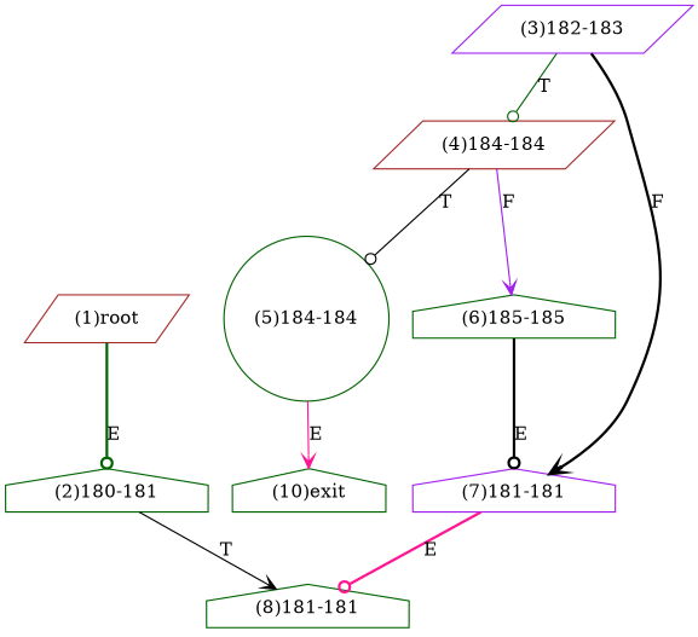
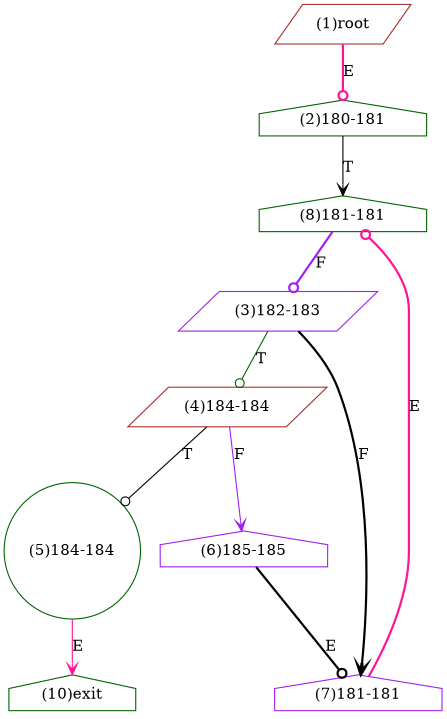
  digraph {
    node [color=darkgreen shape=house]
    edge [arrowhead=odot color=black style=bold]
    n1 [color=brown label="(1)root" shape=parallelogram]
    n2 [label="(2)180-181"]
    n3 [label="(8)181-181"]
    n4 [color=purple label="(3)182-183" shape=parallelogram]
    n5 [color=brown label="(4)184-184" shape=parallelogram]
    n6 [color=purple label="(7)181-181"]
    n7 [label="(5)184-184" shape=circle]
-   n8 [label="(6)185-185"]
+   n8 [color=purple label="(6)185-185"]
    n9 [label="(10)exit"]
-   n1 -> n2 [color=darkgreen label=E]
+   n1 -> n2 [color=deeppink label=E]
    n2 -> n3 [arrowhead=vee label=T style=solid]
+   n3 -> n4 [color=purple label=F]
    n4 -> n5 [color=darkgreen label=T style=solid]
    n4 -> n6 [arrowhead=vee label=F]
    n5 -> n7 [label=T style=solid]
    n5 -> n8 [arrowhead=vee color=purple label=F style=solid]
    n6 -> n3 [color=deeppink label=E]
    n7 -> n9 [arrowhead=vee color=deeppink label=E style=solid]
    n8 -> n6 [label=E]
  }
